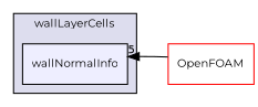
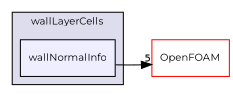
  digraph {
    compound=true
    rankdir=LR
    fontname=Montserrat
    node [fontname=Montserrat fontsize=10 shape=box]
    n1 [fillcolor="#eeeeff" label=wallNormalInfo pencolor=black style=filled]
    n2 [color=red label=OpenFOAM]
    subgraph cluster_1 {
      bgcolor="#ddddee"
      fontsize=10
      label=wallLayerCells
      pencolor=black
      n1
    }
-   n2 -> n1 [headlabel=5 labeldistance=1.5 labelfontname=Helvetica labelfontsize=10 fontname=Montserrat]
+   n1 -> n2 [headlabel=5 labeldistance=1.5 labelfontname=Helvetica labelfontsize=10 fontname=Montserrat]
  }
